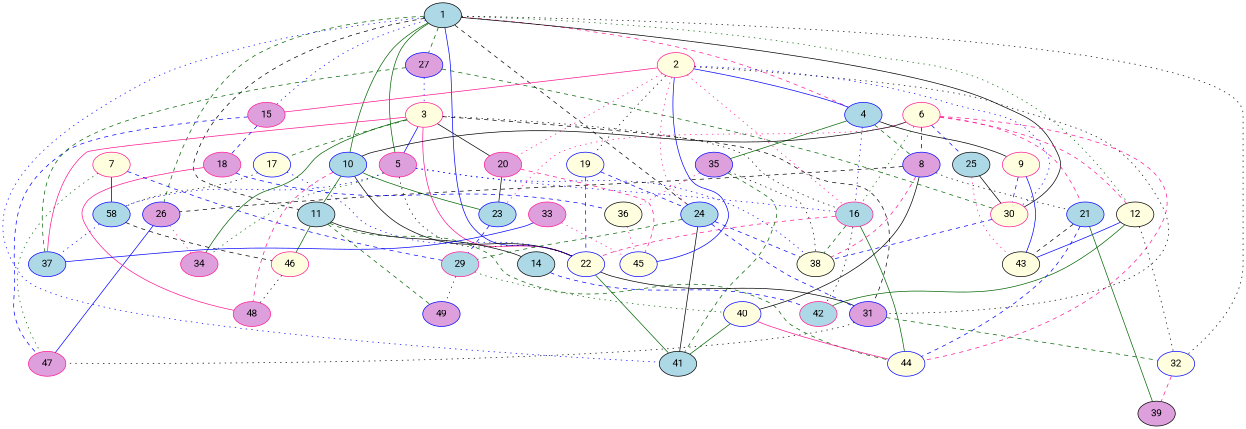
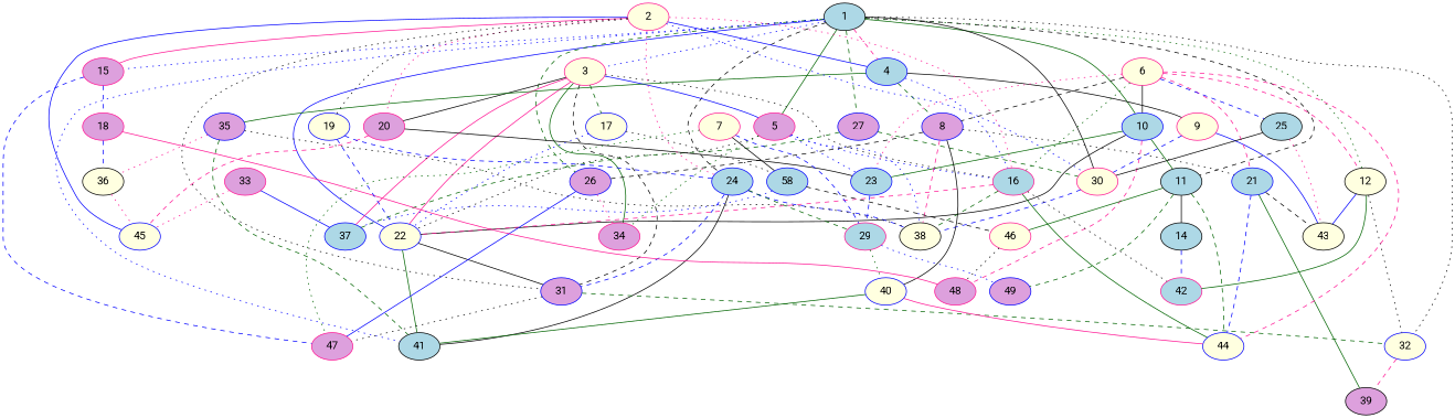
  graph {
    fontname=Roboto
    node [color=blue fillcolor=lightyellow fontname=Roboto style=filled]
    edge [color=blue fontname=Roboto style=dashed weight=1.0]
    1 [color=black fillcolor=lightblue]
    3 [color=deeppink]
    4 [fillcolor=lightblue]
    5 [color=deeppink fillcolor=plum]
    10 [fillcolor=lightblue]
    11 [color=black fillcolor=lightblue]
    12 [color=black]
    15 [color=deeppink fillcolor=plum]
    22
    24 [fillcolor=lightblue]
    26 [fillcolor=plum]
    27 [fillcolor=plum]
    30 [color=deeppink]
    32
    41 [color=black fillcolor=lightblue]
    16 [color=deeppink fillcolor=lightblue]
    20 [color=deeppink fillcolor=plum]
    31 [fillcolor=plum]
    17
    34 [color=deeppink fillcolor=plum]
    37 [fillcolor=lightblue]
    8 [fillcolor=plum]
    9 [color=deeppink]
    35 [fillcolor=plum]
    23 [fillcolor=lightblue]
    38 [color=black]
    48 [color=deeppink fillcolor=plum]
    44
    14 [color=black fillcolor=lightblue]
    46 [color=deeppink]
    49 [fillcolor=plum]
    43 [color=black]
    42 [color=deeppink fillcolor=lightblue]
    47 [color=deeppink fillcolor=plum]
    18 [color=deeppink fillcolor=plum]
    29 [color=deeppink fillcolor=lightblue]
    39 [color=black fillcolor=plum]
    2 [color=deeppink]
    19
    45
    n41 [fillcolor=lightblue label=58]
    21 [fillcolor=lightblue]
    40
    36 [color=black]
    6 [color=deeppink]
    25 [color=black fillcolor=lightblue]
    7 [color=deeppink]
    33 [color=deeppink fillcolor=plum]
-   27 -- 3 [style=dotted]
+   1 -- 3 [style=dotted]
    1 -- 4 [color=deeppink weight=2.0]
    1 -- 5 [color=darkgreen style=solid]
    1 -- 10 [color=darkgreen style=solid]
    1 -- 11 [color=black]
    1 -- 12 [color=darkgreen style=dotted]
    1 -- 15 [style=dotted]
    1 -- 22 [style=solid]
    1 -- 24 [color=black]
    1 -- 26 [color=darkgreen]
    1 -- 27 [color=darkgreen]
    1 -- 30 [color=black style=solid]
    1 -- 32 [color=black style=dotted]
    1 -- 41 [style=dotted]
    3 -- 5 [style=solid]
    3 -- 22 [color=deeppink style=solid]
    3 -- 16 [color=black style=dotted]
    3 -- 20 [color=black style=solid]
    3 -- 31 [color=black]
    3 -- 17 [color=darkgreen weight=2.0]
    3 -- 34 [color=darkgreen style=solid]
    3 -- 37 [color=deeppink style=solid]
    4 -- 16 [style=dotted]
    4 -- 8 [color=darkgreen]
    4 -- 9 [color=black style=solid]
    4 -- 35 [color=darkgreen style=solid]
    5 -- 22 [color=black style=dotted]
    5 -- 16 [style=dotted]
    5 -- 34 [color=darkgreen style=dotted]
-   5 -- n41 [style=dotted]
+   5 -- 23 [style=dotted]
    5 -- 38 [style=dotted]
    10 -- 11 [color=darkgreen style=solid]
    10 -- 22 [color=black style=solid]
    10 -- 23 [color=darkgreen style=solid]
    10 -- 48 [color=deeppink]
    11 -- 44 [color=darkgreen]
    11 -- 14 [color=black style=solid]
    11 -- 46 [color=darkgreen style=solid]
    11 -- 49 [color=darkgreen]
    12 -- 32 [color=black style=dotted]
    12 -- 43 [style=solid]
    12 -- 42 [color=darkgreen style=solid]
    15 -- 47
    15 -- 18
    22 -- 41 [color=darkgreen style=solid]
    22 -- 31 [color=black style=solid]
    24 -- 41 [color=black style=solid]
    24 -- 31
    24 -- 38 [weight=2.0]
    24 -- 29 [color=darkgreen]
    26 -- 34 [color=deeppink style=dotted]
    26 -- 47 [style=solid]
    27 -- 30 [color=darkgreen]
    27 -- 37 [color=darkgreen]
    30 -- 38
    32 -- 39 [color=deeppink]
    16 -- 22 [color=deeppink]
    16 -- 38 [color=darkgreen]
    16 -- 44 [color=darkgreen style=solid]
    16 -- 42 [color=black style=dotted]
    20 -- 23 [color=black style=solid]
    20 -- 45 [color=deeppink]
    31 -- 32 [color=darkgreen]
    31 -- 47 [color=black style=dotted]
    17 -- 22 [style=dotted]
    17 -- n41 [color=black style=dotted]
    8 -- 26 [color=black]
    8 -- 38 [color=deeppink]
    8 -- 21 [color=black style=dotted]
    8 -- 40 [color=black style=solid]
    9 -- 30
    9 -- 43 [style=solid]
    35 -- 41 [color=darkgreen]
    35 -- 38 [color=black style=dotted]
    35 -- 36 [color=deeppink style=dotted]
    23 -- 29
    14 -- 42
    46 -- 48 [color=black style=dotted]
    18 -- 48 [color=deeppink style=solid]
    18 -- 36
    29 -- 49 [style=dotted]
    29 -- 40 [color=darkgreen style=dotted]
    2 -- 4 [style=solid]
    2 -- 15 [color=deeppink style=solid]
    2 -- 24 [color=deeppink style=dotted weight=2.0]
    2 -- 30 [style=dotted]
    2 -- 16 [color=deeppink style=dotted weight=2.0]
    2 -- 20 [color=deeppink style=dotted]
    2 -- 31 [color=black style=dotted]
    2 -- 19 [color=black style=dotted]
    2 -- 45 [style=solid]
    19 -- 22 [weight=2.0]
    19 -- 24
    n41 -- 37 [style=dotted]
    n41 -- 46 [color=black]
    21 -- 44
    21 -- 43 [color=black]
    21 -- 39 [color=darkgreen style=solid]
    40 -- 41 [color=darkgreen style=solid]
    40 -- 44 [color=deeppink style=solid]
    36 -- 45 [color=deeppink style=dotted]
    6 -- 10 [color=black style=solid weight=2.0]
    6 -- 12 [color=deeppink]
    6 -- 16 [color=darkgreen style=dotted]
    6 -- 8 [color=black]
    6 -- 23 [color=deeppink style=dotted]
    6 -- 44 [color=deeppink]
    6 -- 21 [color=deeppink]
    6 -- 25
    25 -- 30 [color=black style=solid]
    25 -- 43 [color=deeppink style=dotted]
    7 -- 47 [color=darkgreen style=dotted]
    7 -- 29
    7 -- n41 [color=black style=solid]
    33 -- 37 [style=solid]
    33 -- 45 [color=deeppink style=dotted]
  }
